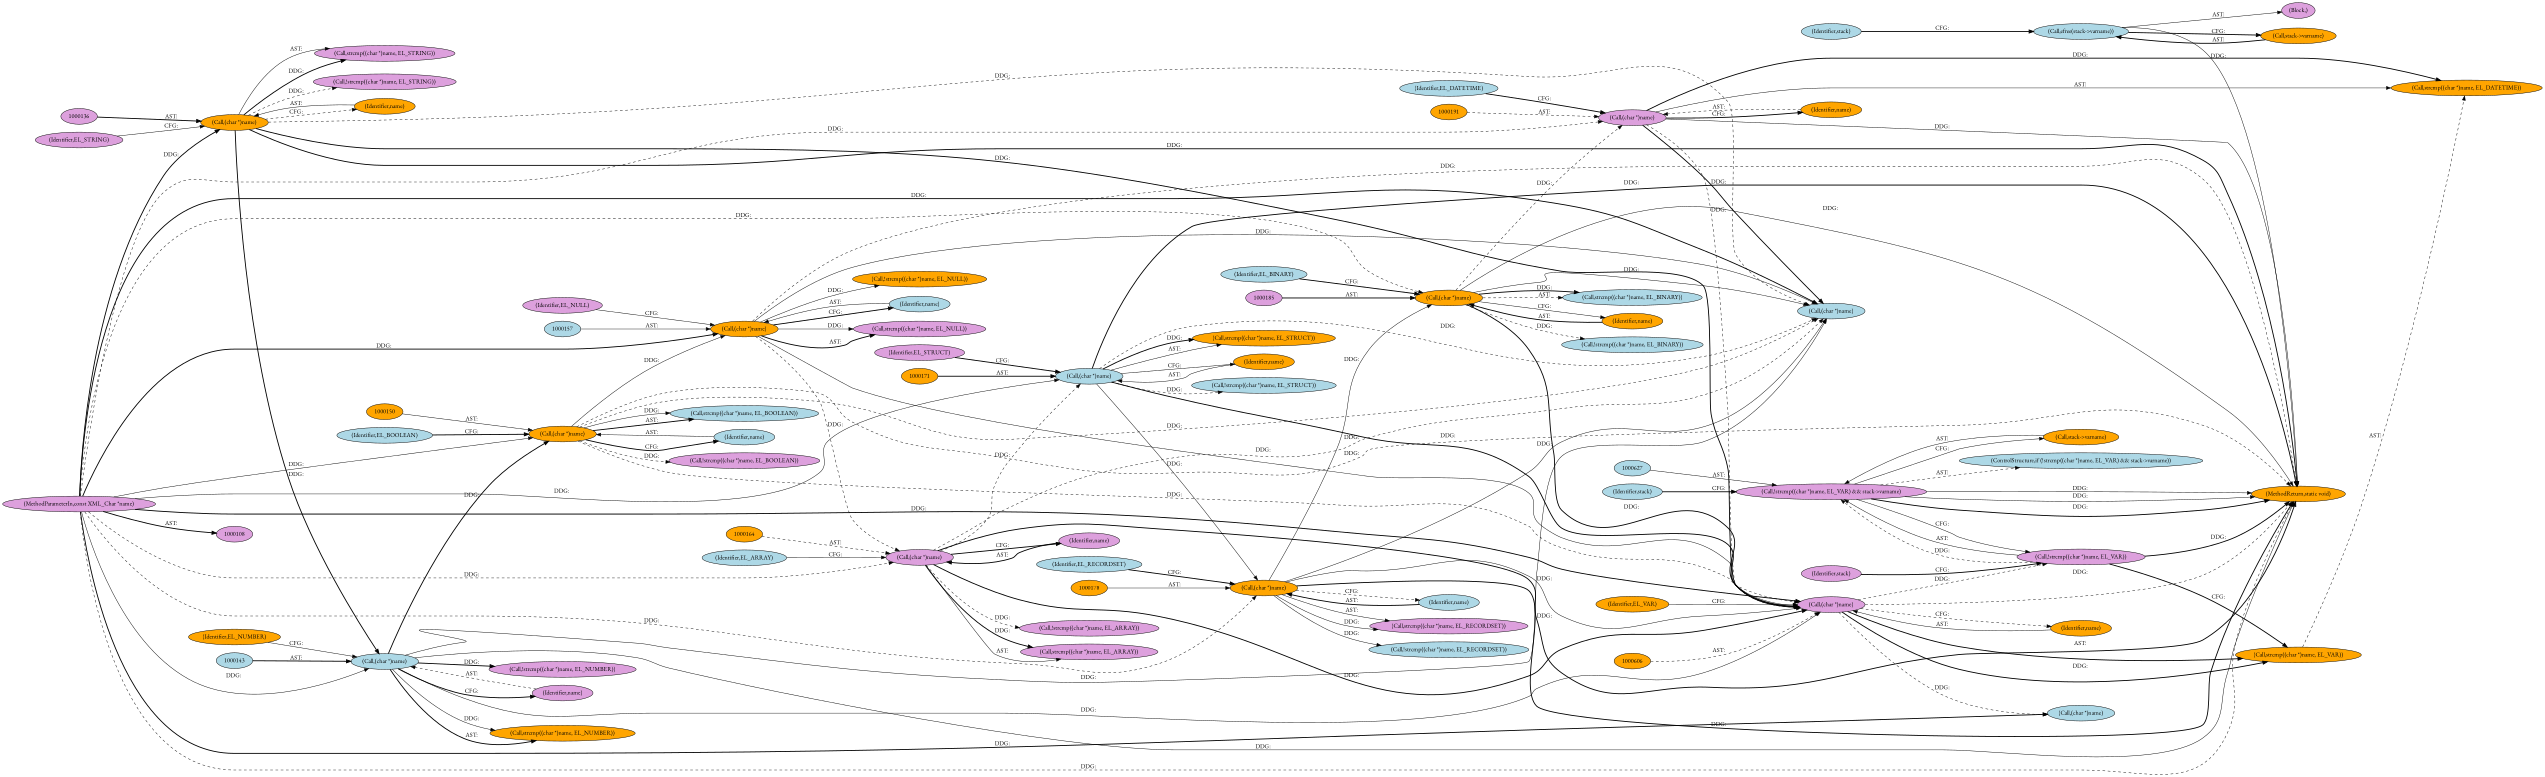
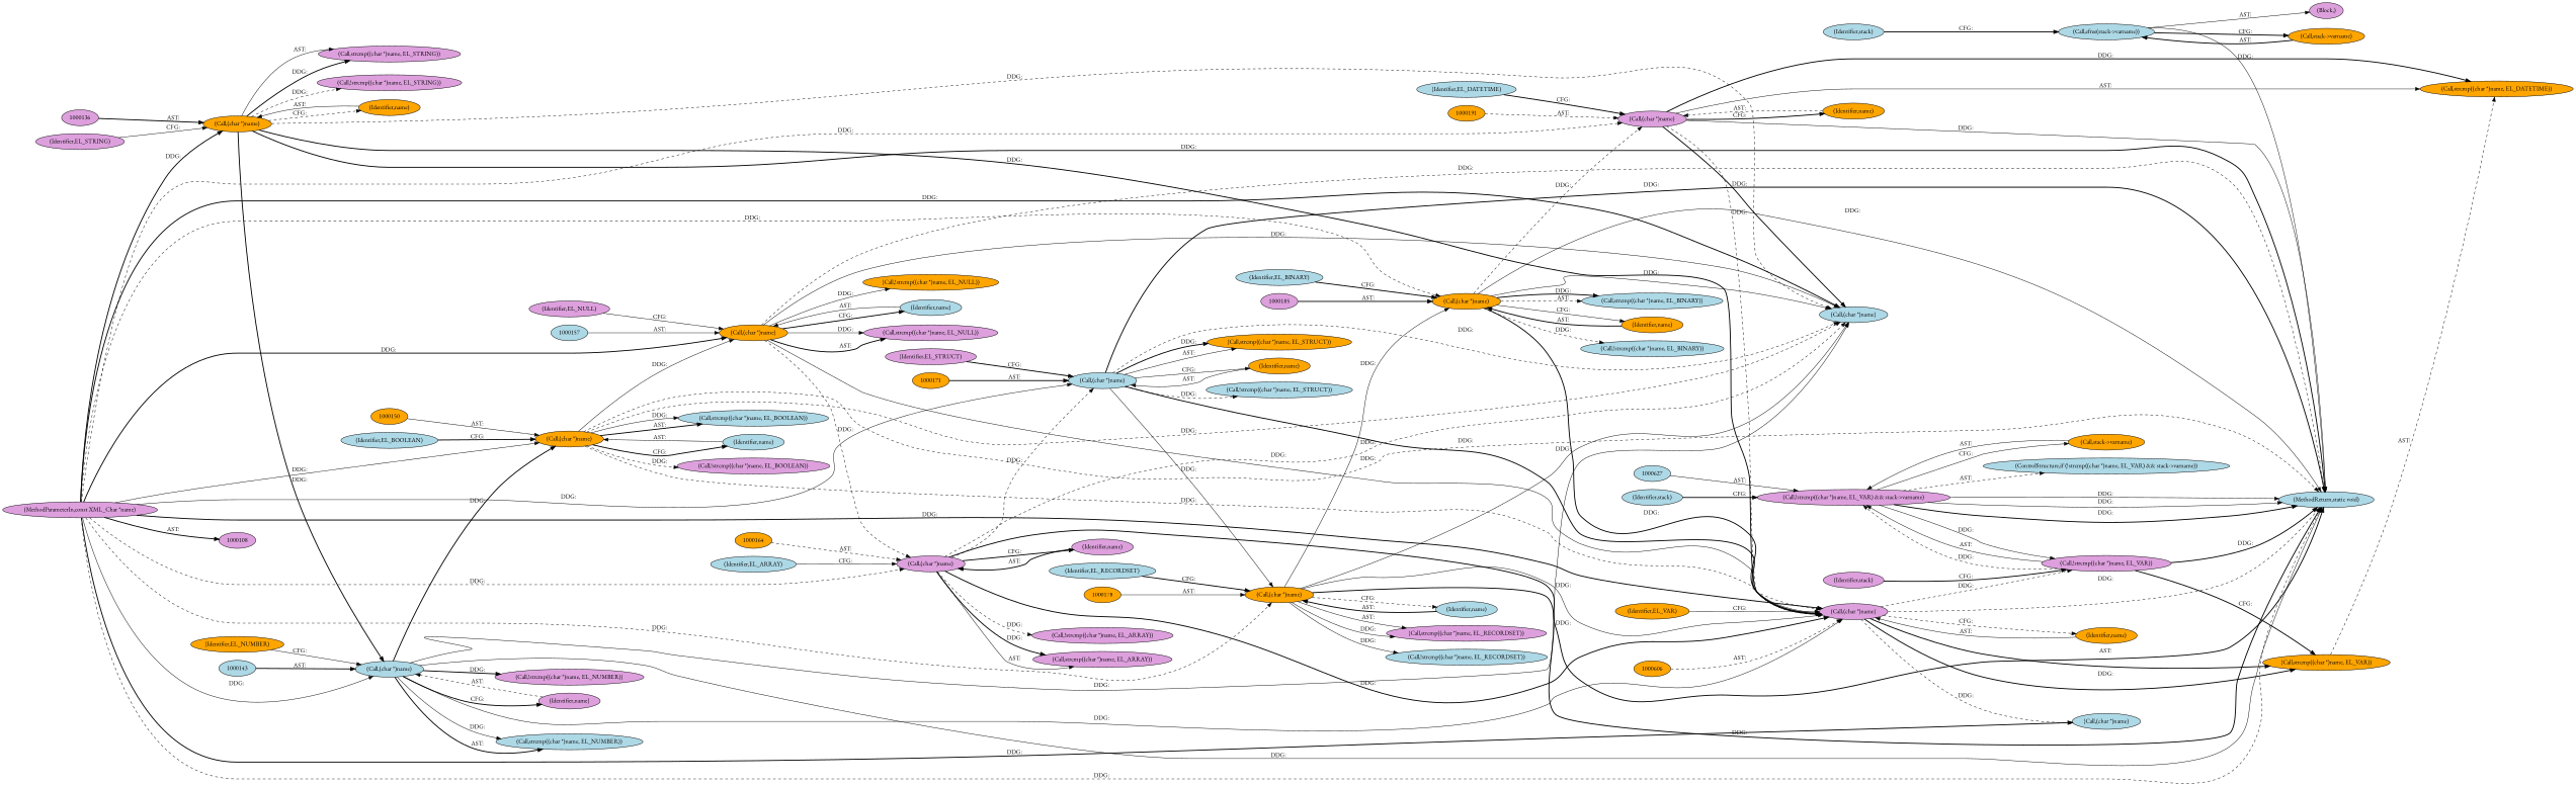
  digraph {
    fontname="EB Garamond"
    rankdir=LR
    node [fillcolor=lightblue fontname="EB Garamond" style=filled]
    edge [fontname="EB Garamond" style=bold]
    n1 [fillcolor=plum label="(Call,!strcmp((char *)name, EL_VAR) && stack->varname)"]
    n2 [fillcolor=plum label="(Call,!strcmp((char *)name, EL_VAR))"]
    n3 [fillcolor=orange label="(Call,stack->varname)"]
    n4 [label="(ControlStructure,if (!strcmp((char *)name, EL_VAR) && stack->varname))"]
-   n5 [fillcolor=orange label="(MethodReturn,static void)"]
+   n5 [label="(MethodReturn,static void)"]
    n6 [fillcolor=orange label="(Call,strcmp((char *)name, EL_VAR))"]
    n7 [label="(Call,efree(stack->varname))"]
    n8 [fillcolor=plum label="(Block,)"]
    n9 [fillcolor=orange label="(Call,stack->varname)"]
    n10 [fillcolor=orange label="(Call,strcmp((char *)name, EL_DATETIME))"]
    n11 [fillcolor=plum label="(Call,(char *)name)"]
    n12 [label="(Call,(char *)name)"]
    n13 [fillcolor=orange label="(Identifier,name)"]
    n14 [fillcolor=orange label="(Call,(char *)name)"]
    n15 [fillcolor=plum label="(Call,(char *)name)"]
    n16 [label="(Call,strcmp((char *)name, EL_BINARY))"]
    n17 [fillcolor=orange label="(Identifier,name)"]
    n18 [label="(Call,(char *)name)"]
    n19 [label="(Call,!strcmp((char *)name, EL_BINARY))"]
    n20 [fillcolor=orange label="(Identifier,name)"]
    n21 [fillcolor=orange label="(Call,(char *)name)"]
    n22 [label="(Call,!strcmp((char *)name, EL_RECORDSET))"]
    n23 [fillcolor=plum label="(Call,strcmp((char *)name, EL_RECORDSET))"]
    n24 [label="(Identifier,name)"]
    n25 [label="(Call,(char *)name)"]
    n26 [fillcolor=orange label="(Identifier,name)"]
    n27 [label="(Call,!strcmp((char *)name, EL_STRUCT))"]
    n28 [fillcolor=orange label="(Call,strcmp((char *)name, EL_STRUCT))"]
    n29 [fillcolor=plum label="(Call,(char *)name)"]
    n30 [fillcolor=plum label="(Identifier,name)"]
    n31 [fillcolor=plum label="(Call,!strcmp((char *)name, EL_ARRAY))"]
    n32 [fillcolor=plum label="(Call,strcmp((char *)name, EL_ARRAY))"]
    n33 [fillcolor=orange label="(Call,(char *)name)"]
    n34 [fillcolor=plum label="(Call,strcmp((char *)name, EL_NULL))"]
    n35 [label="(Identifier,name)"]
    n36 [fillcolor=orange label="(Call,!strcmp((char *)name, EL_NULL))"]
    n37 [fillcolor=orange label="(Call,(char *)name)"]
    n38 [fillcolor=plum label="(Call,!strcmp((char *)name, EL_BOOLEAN))"]
    n39 [label="(Call,strcmp((char *)name, EL_BOOLEAN))"]
    n40 [label="(Identifier,name)"]
    n41 [label="(Call,(char *)name)"]
    n42 [fillcolor=plum label="(Call,!strcmp((char *)name, EL_NUMBER))"]
    n43 [fillcolor=plum label="(Identifier,name)"]
-   n44 [fillcolor=orange label="(Call,strcmp((char *)name, EL_NUMBER))"]
+   n44 [label="(Call,strcmp((char *)name, EL_NUMBER))"]
    n45 [fillcolor=orange label="(Call,(char *)name)"]
    n46 [fillcolor=orange label="(Identifier,name)"]
    n47 [fillcolor=plum label="(Call,strcmp((char *)name, EL_STRING))"]
    n48 [fillcolor=plum label="(Call,!strcmp((char *)name, EL_STRING))"]
    n49 [fillcolor=plum label="(MethodParameterIn,const XML_Char *name)"]
    1000108 [fillcolor=plum]
    n51 [label="(Identifier,EL_BINARY)"]
    n52 [fillcolor=orange label="(Identifier,EL_NUMBER)"]
    n53 [label="(Identifier,EL_DATETIME)"]
    n54 [label="(Identifier,stack)"]
    n55 [fillcolor=orange label="(Identifier,EL_VAR)"]
    n56 [fillcolor=plum label="(Identifier,stack)"]
    n57 [label="(Identifier,EL_ARRAY)"]
    n58 [label="(Identifier,EL_BOOLEAN)"]
    n59 [label="(Identifier,EL_RECORDSET)"]
    n60 [fillcolor=plum label="(Identifier,EL_NULL)"]
    n61 [fillcolor=plum label="(Identifier,EL_STRING)"]
    n62 [label="(Identifier,stack)"]
    n63 [fillcolor=plum label="(Identifier,EL_STRUCT)"]
    1000627
    1000606 [fillcolor=orange]
    1000185 [fillcolor=plum]
    1000178 [fillcolor=orange]
    1000171 [fillcolor=orange]
    1000164 [fillcolor=orange]
    1000157
    1000150 [fillcolor=orange]
    1000143
    1000136 [fillcolor=plum]
    1000191 [fillcolor=orange]
-   n1 -> n2 [label="CFG: " style=solid]
+   n1 -> n2 [label="DDG: " style=solid]
    n1 -> n3 [label="CFG: " style=solid]
    n1 -> n4 [label="AST: " style=dashed]
    n1 -> n5 [label="DDG: " style=solid]
    n1 -> n5 [label="DDG: "]
    n1 -> n5 [label="DDG: " style=solid]
    n2 -> n1 [label="AST: " style=solid]
    n2 -> n1 [label="DDG: " style=dashed]
    n2 -> n5 [label="DDG: "]
    n2 -> n6 [label="CFG: "]
    n3 -> n1 [label="AST: " style=solid]
    n6 -> n10 [label="AST: " style=dashed]
    n7 -> n5 [label="DDG: " style=solid]
    n7 -> n8 [label="AST: " style=solid]
    n7 -> n9 [label="CFG: "]
    n9 -> n7 [label="AST: "]
    n11 -> n2 [label="DDG: " style=dashed]
    n11 -> n5 [label="DDG: " style=dashed]
    n11 -> n6 [label="AST: "]
    n11 -> n6 [label="DDG: "]
    n11 -> n12 [label="DDG: " style=dashed]
    n11 -> n13 [label="CFG: " style=dashed]
    n13 -> n11 [label="AST: " style=solid]
    n14 -> n5 [label="DDG: " style=solid]
    n14 -> n11 [label="DDG: "]
    n14 -> n15 [label="DDG: " style=dashed]
    n14 -> n16 [label="AST: " style=dashed]
    n14 -> n16 [label="DDG: "]
    n14 -> n17 [label="CFG: " style=solid]
    n14 -> n18 [label="DDG: " style=solid]
    n14 -> n19 [label="DDG: " style=dashed]
    n15 -> n5 [label="DDG: " style=solid]
    n15 -> n10 [label="AST: " style=solid]
    n15 -> n10 [label="DDG: "]
    n15 -> n11 [label="DDG: " style=dashed]
    n15 -> n18 [label="DDG: "]
    n15 -> n20 [label="CFG: "]
    n17 -> n14 [label="AST: "]
    n20 -> n15 [label="AST: " style=dashed]
    n21 -> n5 [label="DDG: "]
    n21 -> n11 [label="DDG: " style=solid]
    n21 -> n14 [label="DDG: " style=solid]
    n21 -> n18 [label="DDG: " style=solid]
    n21 -> n22 [label="DDG: " style=solid]
    n21 -> n23 [label="AST: " style=solid]
    n21 -> n23 [label="DDG: " style=solid]
    n21 -> n24 [label="CFG: " style=dashed]
    n24 -> n21 [label="AST: "]
    n25 -> n5 [label="DDG: "]
    n25 -> n11 [label="DDG: "]
    n25 -> n18 [label="DDG: " style=dashed]
    n25 -> n21 [label="DDG: " style=solid]
    n25 -> n26 [label="CFG: " style=solid]
    n25 -> n27 [label="DDG: " style=dashed]
    n25 -> n28 [label="AST: " style=solid]
    n25 -> n28 [label="DDG: "]
    n26 -> n25 [label="AST: " style=solid]
    n29 -> n5 [label="DDG: "]
    n29 -> n11 [label="DDG: "]
    n29 -> n18 [label="DDG: " style=dashed]
    n29 -> n25 [label="DDG: " style=dashed]
    n29 -> n30 [label="CFG: "]
    n29 -> n31 [label="DDG: " style=dashed]
    n29 -> n32 [label="AST: " style=solid]
    n29 -> n32 [label="DDG: "]
    n30 -> n29 [label="AST: "]
    n33 -> n5 [label="DDG: " style=dashed]
    n33 -> n11 [label="DDG: " style=solid]
    n33 -> n18 [label="DDG: " style=solid]
    n33 -> n29 [label="DDG: " style=dashed]
    n33 -> n34 [label="AST: "]
    n33 -> n34 [label="DDG: " style=solid]
    n33 -> n35 [label="CFG: "]
    n33 -> n36 [label="DDG: " style=solid]
    n35 -> n33 [label="AST: " style=solid]
    n37 -> n5 [label="DDG: " style=dashed]
    n37 -> n11 [label="DDG: " style=dashed]
    n37 -> n18 [label="DDG: " style=dashed]
    n37 -> n33 [label="DDG: " style=solid]
    n37 -> n38 [label="DDG: " style=dashed]
    n37 -> n39 [label="AST: "]
    n37 -> n39 [label="DDG: " style=solid]
    n37 -> n40 [label="CFG: "]
    n40 -> n37 [label="AST: " style=solid]
    n41 -> n5 [label="DDG: " style=solid]
    n41 -> n11 [label="DDG: " style=solid]
    n41 -> n18 [label="DDG: " style=solid]
    n41 -> n37 [label="DDG: "]
    n41 -> n42 [label="DDG: "]
    n41 -> n43 [label="CFG: "]
    n41 -> n44 [label="AST: "]
    n41 -> n44 [label="DDG: " style=solid]
    n43 -> n41 [label="AST: " style=dashed]
    n45 -> n5 [label="DDG: "]
    n45 -> n11 [label="DDG: "]
    n45 -> n18 [label="DDG: " style=dashed]
    n45 -> n41 [label="DDG: "]
    n45 -> n46 [label="CFG: " style=dashed]
    n45 -> n47 [label="AST: " style=solid]
    n45 -> n47 [label="DDG: "]
    n45 -> n48 [label="DDG: " style=dashed]
    n46 -> n45 [label="AST: " style=solid]
    n49 -> n5 [label="DDG: " style=dashed]
    n49 -> n11 [label="DDG: "]
    n49 -> n12 [label="DDG: "]
    n49 -> n14 [label="DDG: " style=dashed]
    n49 -> n15 [label="DDG: " style=dashed]
    n49 -> n18 [label="DDG: "]
    n49 -> n21 [label="DDG: " style=dashed]
    n49 -> n25 [label="DDG: " style=solid]
    n49 -> n29 [label="DDG: " style=dashed]
    n49 -> n33 [label="DDG: "]
    n49 -> n37 [label="DDG: " style=solid]
    n49 -> n41 [label="DDG: " style=solid]
    n49 -> n45 [label="DDG: "]
    n49 -> 1000108 [label="AST: "]
    n51 -> n14 [label="CFG: "]
    n52 -> n41 [label="CFG: " style=solid]
    n53 -> n15 [label="CFG: "]
    n54 -> n1 [label="CFG: "]
    n55 -> n11 [label="CFG: " style=solid]
    n56 -> n2 [label="CFG: "]
    n57 -> n29 [label="CFG: " style=solid]
    n58 -> n37 [label="CFG: "]
    n59 -> n21 [label="CFG: "]
    n60 -> n33 [label="CFG: " style=solid]
    n61 -> n45 [label="CFG: " style=solid]
    n62 -> n7 [label="CFG: "]
    n63 -> n25 [label="CFG: "]
    1000627 -> n1 [label="AST: " style=solid]
    1000606 -> n11 [label="AST: " style=dashed]
    1000185 -> n14 [label="AST: "]
    1000178 -> n21 [label="AST: " style=solid]
    1000171 -> n25 [label="AST: "]
    1000164 -> n29 [label="AST: " style=dashed]
    1000157 -> n33 [label="AST: " style=solid]
    1000150 -> n37 [label="AST: " style=solid]
    1000143 -> n41 [label="AST: "]
    1000136 -> n45 [label="AST: "]
    1000191 -> n15 [label="AST: " style=dashed]
  }
